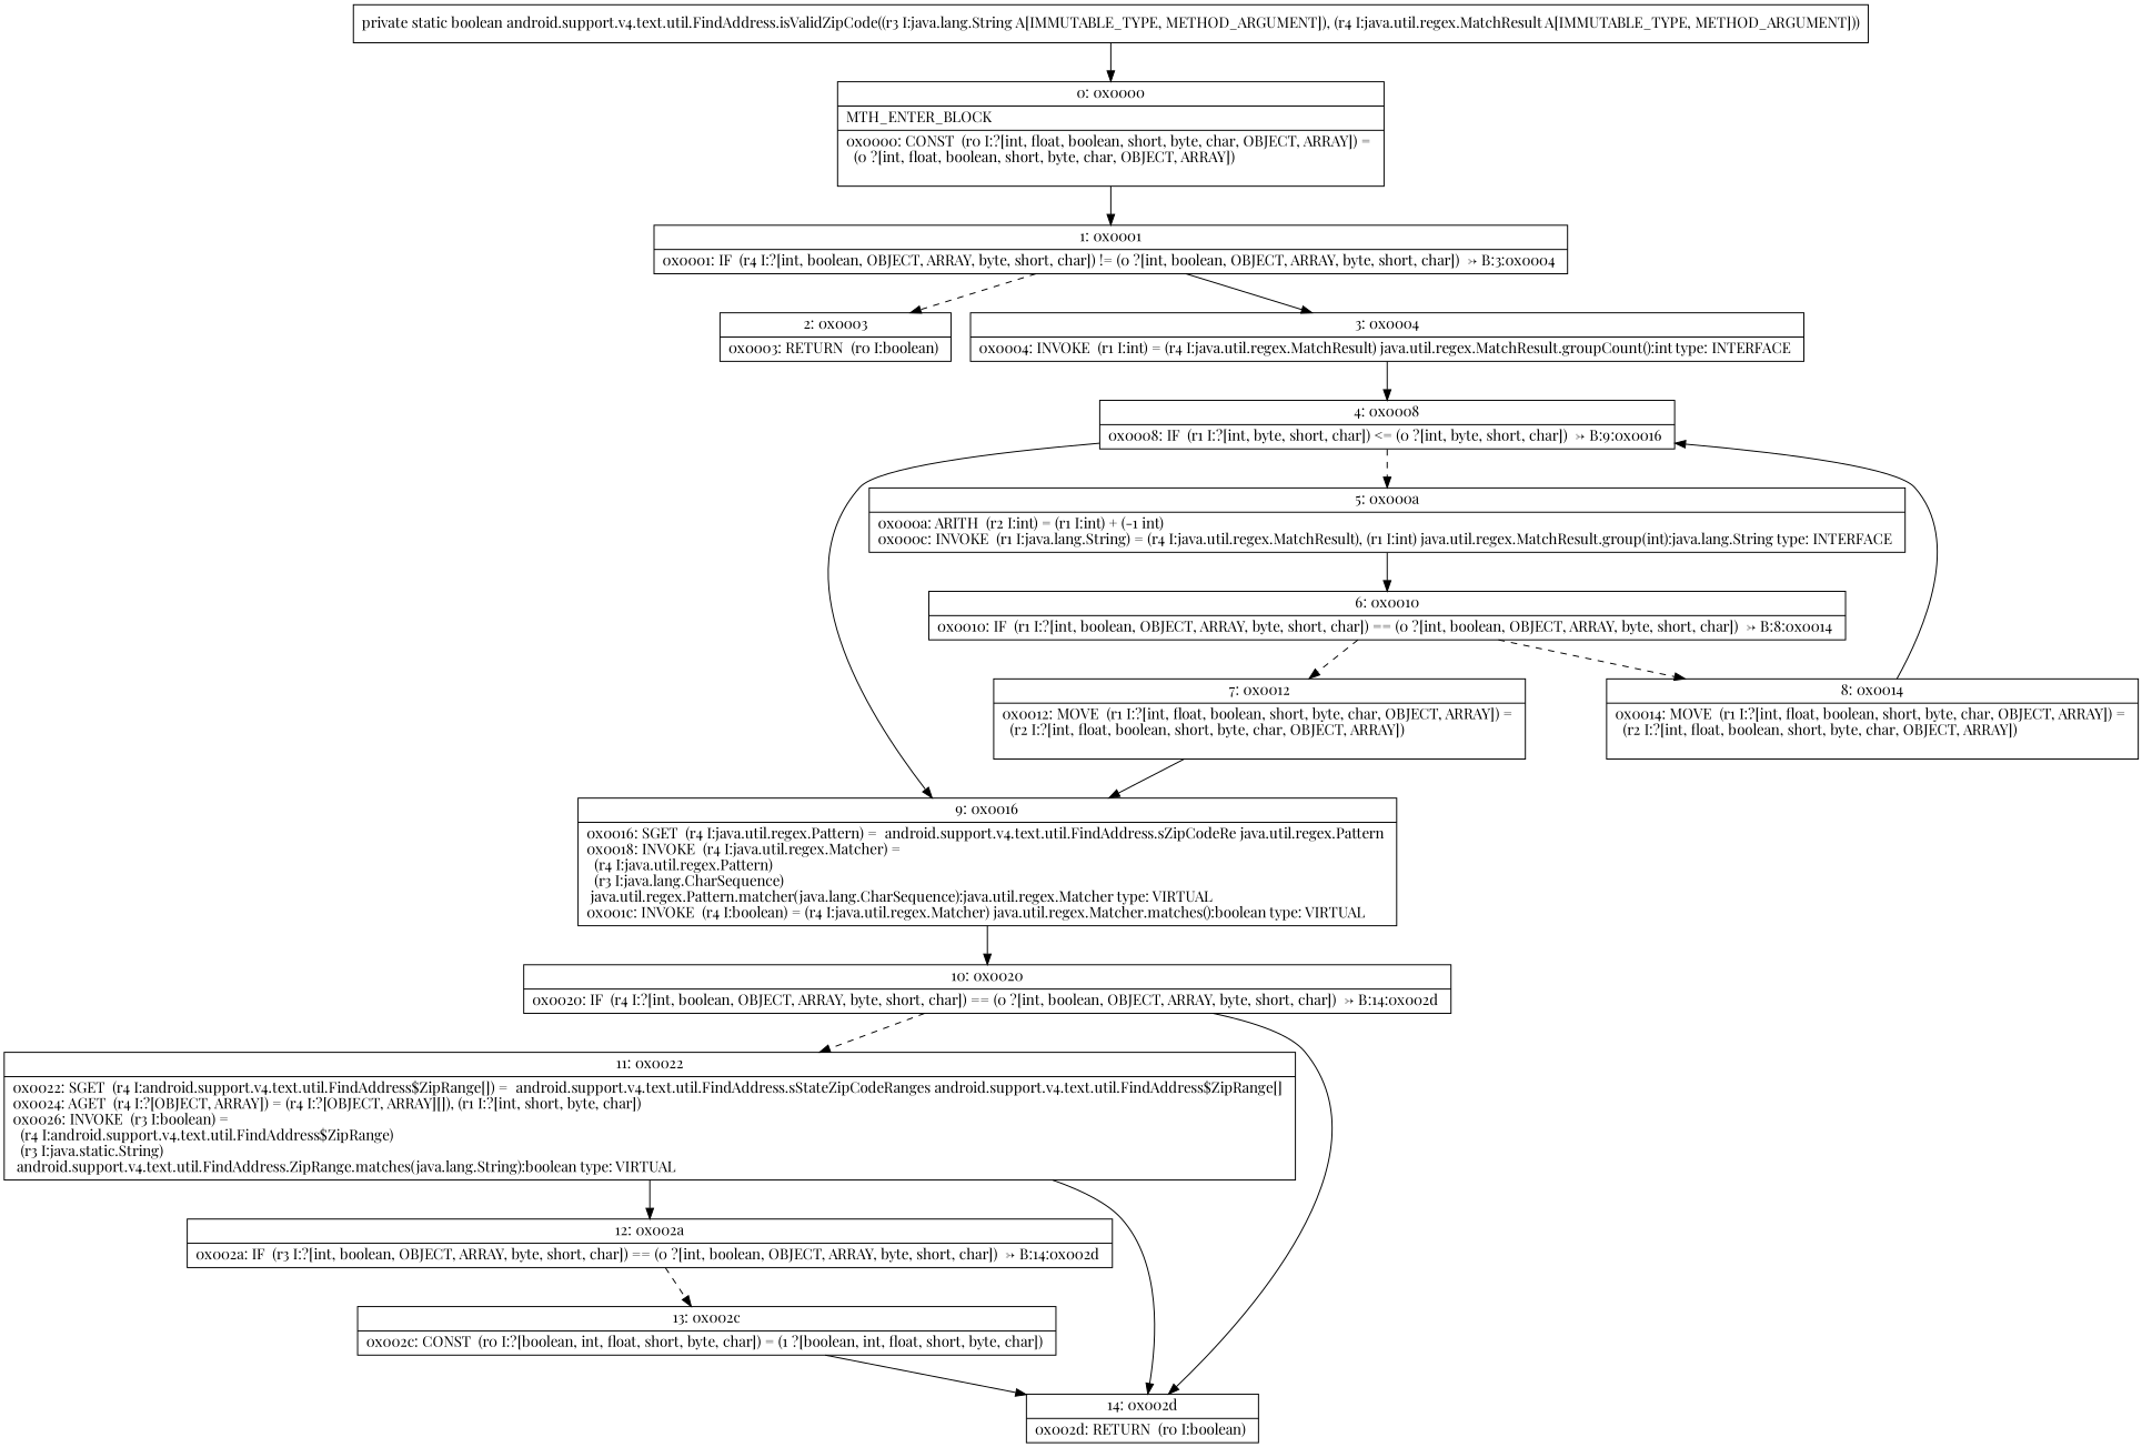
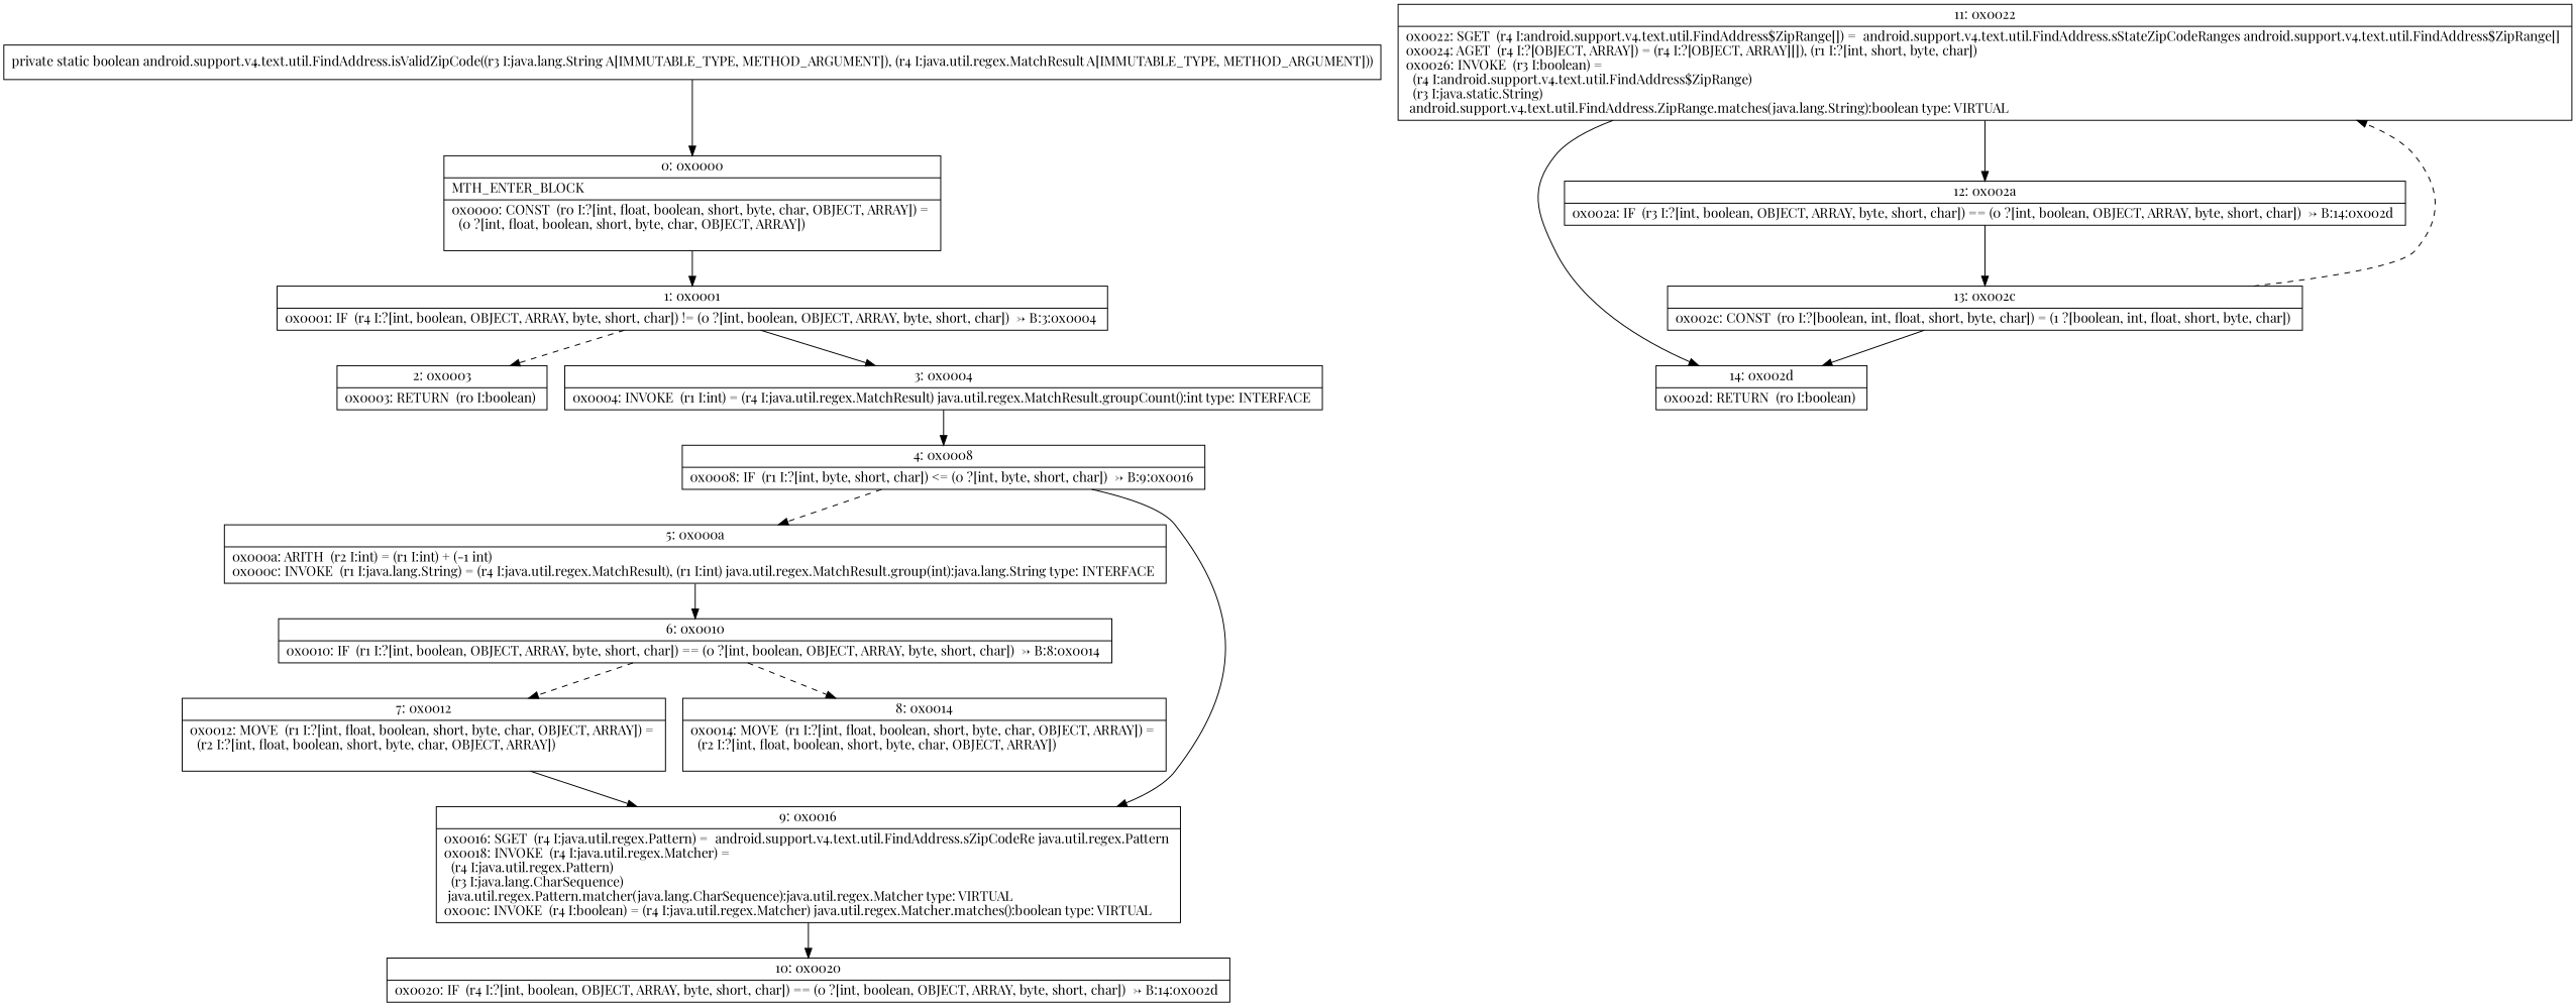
  digraph {
    fontname="Playfair Display"
    node [fontname="Playfair Display" shape=record]
    edge [fontname="Playfair Display"]
    n1 [label="{0\:\ 0x0000|MTH_ENTER_BLOCK\l|0x0000: CONST  (r0 I:?[int, float, boolean, short, byte, char, OBJECT, ARRAY]) = \l  (0 ?[int, float, boolean, short, byte, char, OBJECT, ARRAY])\l \l}"]
    n2 [label="{1\:\ 0x0001|0x0001: IF  (r4 I:?[int, boolean, OBJECT, ARRAY, byte, short, char]) != (0 ?[int, boolean, OBJECT, ARRAY, byte, short, char])  \-\> B:3:0x0004 \l}"]
    n3 [label="{2\:\ 0x0003|0x0003: RETURN  (r0 I:boolean) \l}"]
    n4 [label="{3\:\ 0x0004|0x0004: INVOKE  (r1 I:int) = (r4 I:java.util.regex.MatchResult) java.util.regex.MatchResult.groupCount():int type: INTERFACE \l}"]
    n5 [label="{4\:\ 0x0008|0x0008: IF  (r1 I:?[int, byte, short, char]) \<= (0 ?[int, byte, short, char])  \-\> B:9:0x0016 \l}"]
    n6 [label="{5\:\ 0x000a|0x000a: ARITH  (r2 I:int) = (r1 I:int) + (\-1 int) \l0x000c: INVOKE  (r1 I:java.lang.String) = (r4 I:java.util.regex.MatchResult), (r1 I:int) java.util.regex.MatchResult.group(int):java.lang.String type: INTERFACE \l}"]
    n7 [label="{9\:\ 0x0016|0x0016: SGET  (r4 I:java.util.regex.Pattern) =  android.support.v4.text.util.FindAddress.sZipCodeRe java.util.regex.Pattern \l0x0018: INVOKE  (r4 I:java.util.regex.Matcher) = \l  (r4 I:java.util.regex.Pattern)\l  (r3 I:java.lang.CharSequence)\l java.util.regex.Pattern.matcher(java.lang.CharSequence):java.util.regex.Matcher type: VIRTUAL \l0x001c: INVOKE  (r4 I:boolean) = (r4 I:java.util.regex.Matcher) java.util.regex.Matcher.matches():boolean type: VIRTUAL \l}"]
    n8 [label="{6\:\ 0x0010|0x0010: IF  (r1 I:?[int, boolean, OBJECT, ARRAY, byte, short, char]) == (0 ?[int, boolean, OBJECT, ARRAY, byte, short, char])  \-\> B:8:0x0014 \l}"]
    n9 [label="{10\:\ 0x0020|0x0020: IF  (r4 I:?[int, boolean, OBJECT, ARRAY, byte, short, char]) == (0 ?[int, boolean, OBJECT, ARRAY, byte, short, char])  \-\> B:14:0x002d \l}"]
    n10 [label="{7\:\ 0x0012|0x0012: MOVE  (r1 I:?[int, float, boolean, short, byte, char, OBJECT, ARRAY]) = \l  (r2 I:?[int, float, boolean, short, byte, char, OBJECT, ARRAY])\l \l}"]
    n11 [label="{8\:\ 0x0014|0x0014: MOVE  (r1 I:?[int, float, boolean, short, byte, char, OBJECT, ARRAY]) = \l  (r2 I:?[int, float, boolean, short, byte, char, OBJECT, ARRAY])\l \l}"]
    n12 [label="{11\:\ 0x0022|0x0022: SGET  (r4 I:android.support.v4.text.util.FindAddress$ZipRange[]) =  android.support.v4.text.util.FindAddress.sStateZipCodeRanges android.support.v4.text.util.FindAddress$ZipRange[] \l0x0024: AGET  (r4 I:?[OBJECT, ARRAY]) = (r4 I:?[OBJECT, ARRAY][]), (r1 I:?[int, short, byte, char]) \l0x0026: INVOKE  (r3 I:boolean) = \l  (r4 I:android.support.v4.text.util.FindAddress$ZipRange)\l  (r3 I:java.static.String)\l android.support.v4.text.util.FindAddress.ZipRange.matches(java.lang.String):boolean type: VIRTUAL \l}"]
    n13 [label="{14\:\ 0x002d|0x002d: RETURN  (r0 I:boolean) \l}"]
    n14 [label="{12\:\ 0x002a|0x002a: IF  (r3 I:?[int, boolean, OBJECT, ARRAY, byte, short, char]) == (0 ?[int, boolean, OBJECT, ARRAY, byte, short, char])  \-\> B:14:0x002d \l}"]
    n15 [label="{13\:\ 0x002c|0x002c: CONST  (r0 I:?[boolean, int, float, short, byte, char]) = (1 ?[boolean, int, float, short, byte, char]) \l}"]
    n16 [label="{private static boolean android.support.v4.text.util.FindAddress.isValidZipCode((r3 I:java.lang.String A[IMMUTABLE_TYPE, METHOD_ARGUMENT]), (r4 I:java.util.regex.MatchResult A[IMMUTABLE_TYPE, METHOD_ARGUMENT])) }"]
    n1 -> n2
    n2 -> n3 [style=dashed]
    n2 -> n4
    n4 -> n5
    n5 -> n6 [style=dashed]
    n5 -> n7
    n6 -> n8
    n7 -> n9
    n8 -> n10 [style=dashed]
    n8 -> n11 [style=dashed]
-   n9 -> n12 [style=dashed]
-   n9 -> n13
+   n15 -> n12 [style=dashed]
    n10 -> n7
-   n11 -> n5
    n12 -> n13
    n12 -> n14
-   n14 -> n15 [style=dashed]
+   n14 -> n15 [style=solid]
    n15 -> n13
    n16 -> n1
  }
